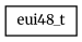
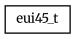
  digraph {
    rankdir=TB
    fontname=Merriweather
-   n1 [color=black fillcolor=white fontname=Merriweather fontsize=10 height=0.2 label=eui48_t shape=record style=filled width=0.4]
+   n1 [color=black fillcolor=white fontname=Merriweather fontsize=10 height=0.2 label=eui45_t shape=record style=filled width=0.4]
  }
